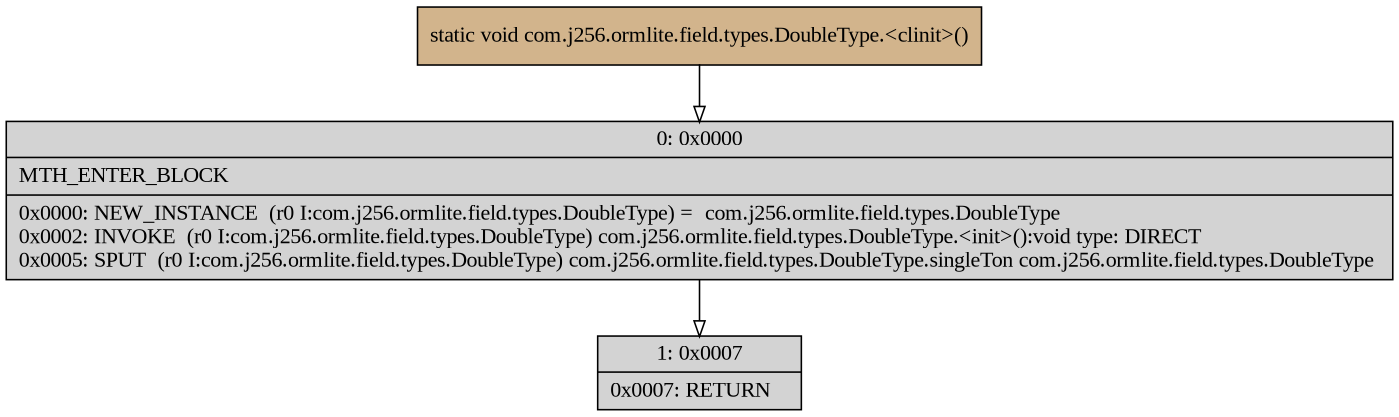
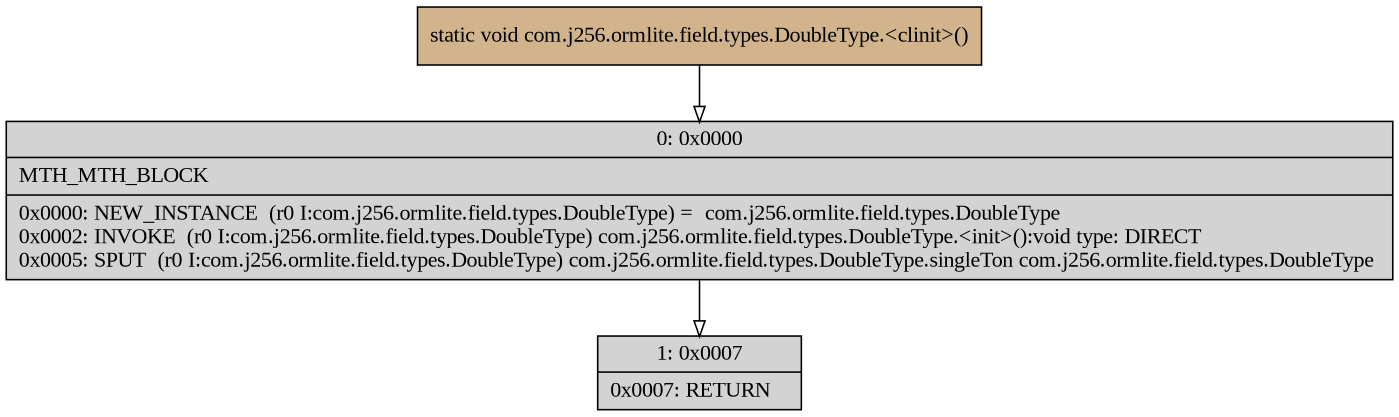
  digraph {
    fontname="Liberation Serif"
    node [shape=record style=filled fillcolor=lightgrey fontname="Liberation Serif"]
    edge [arrowhead=onormal fontname="Liberation Serif"]
-   n1 [label="{0\:\ 0x0000|MTH_ENTER_BLOCK\l|0x0000: NEW_INSTANCE  (r0 I:com.j256.ormlite.field.types.DoubleType) =  com.j256.ormlite.field.types.DoubleType \l0x0002: INVOKE  (r0 I:com.j256.ormlite.field.types.DoubleType) com.j256.ormlite.field.types.DoubleType.\<init\>():void type: DIRECT \l0x0005: SPUT  (r0 I:com.j256.ormlite.field.types.DoubleType) com.j256.ormlite.field.types.DoubleType.singleTon com.j256.ormlite.field.types.DoubleType \l}"]
+   n1 [label="{0\:\ 0x0000|MTH_MTH_BLOCK\l|0x0000: NEW_INSTANCE  (r0 I:com.j256.ormlite.field.types.DoubleType) =  com.j256.ormlite.field.types.DoubleType \l0x0002: INVOKE  (r0 I:com.j256.ormlite.field.types.DoubleType) com.j256.ormlite.field.types.DoubleType.\<init\>():void type: DIRECT \l0x0005: SPUT  (r0 I:com.j256.ormlite.field.types.DoubleType) com.j256.ormlite.field.types.DoubleType.singleTon com.j256.ormlite.field.types.DoubleType \l}"]
    n2 [label="{1\:\ 0x0007|0x0007: RETURN   \l}"]
    n3 [label="{static void com.j256.ormlite.field.types.DoubleType.\<clinit\>() }" fillcolor=tan]
    n1 -> n2
    n3 -> n1
  }
